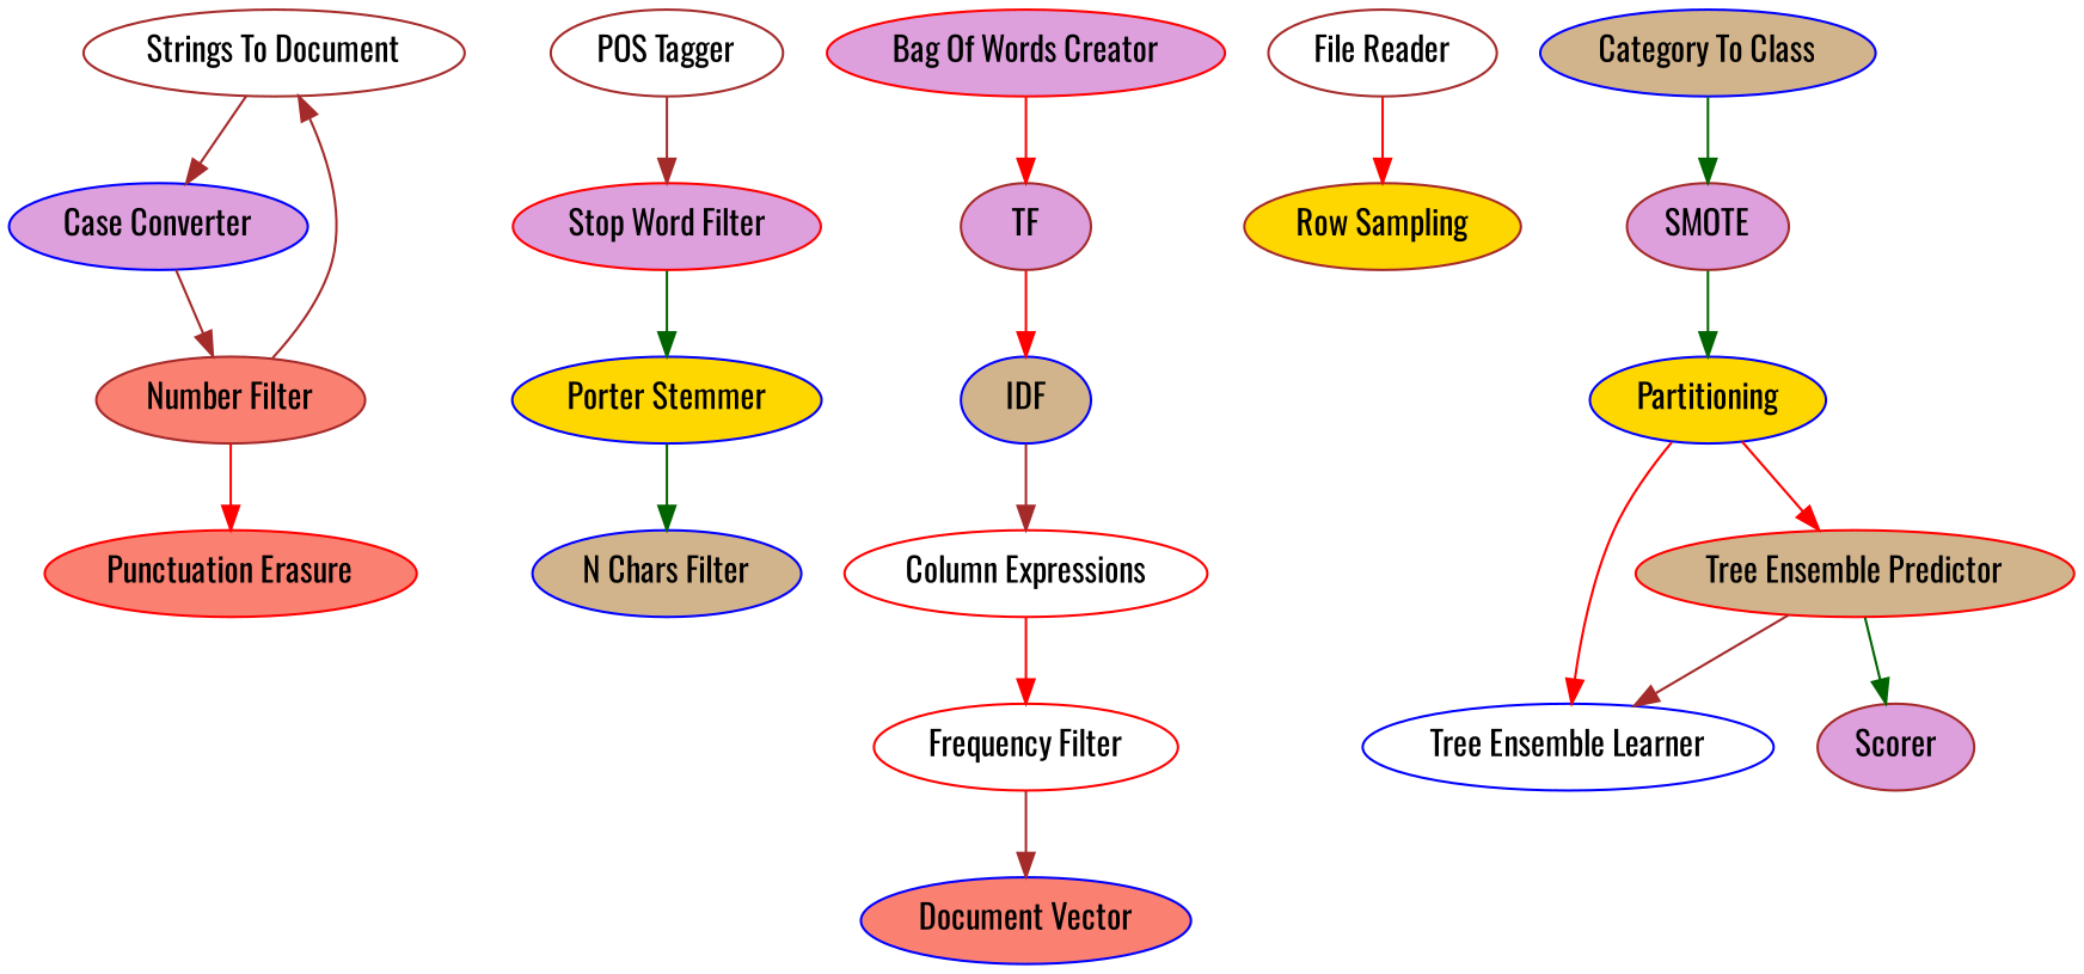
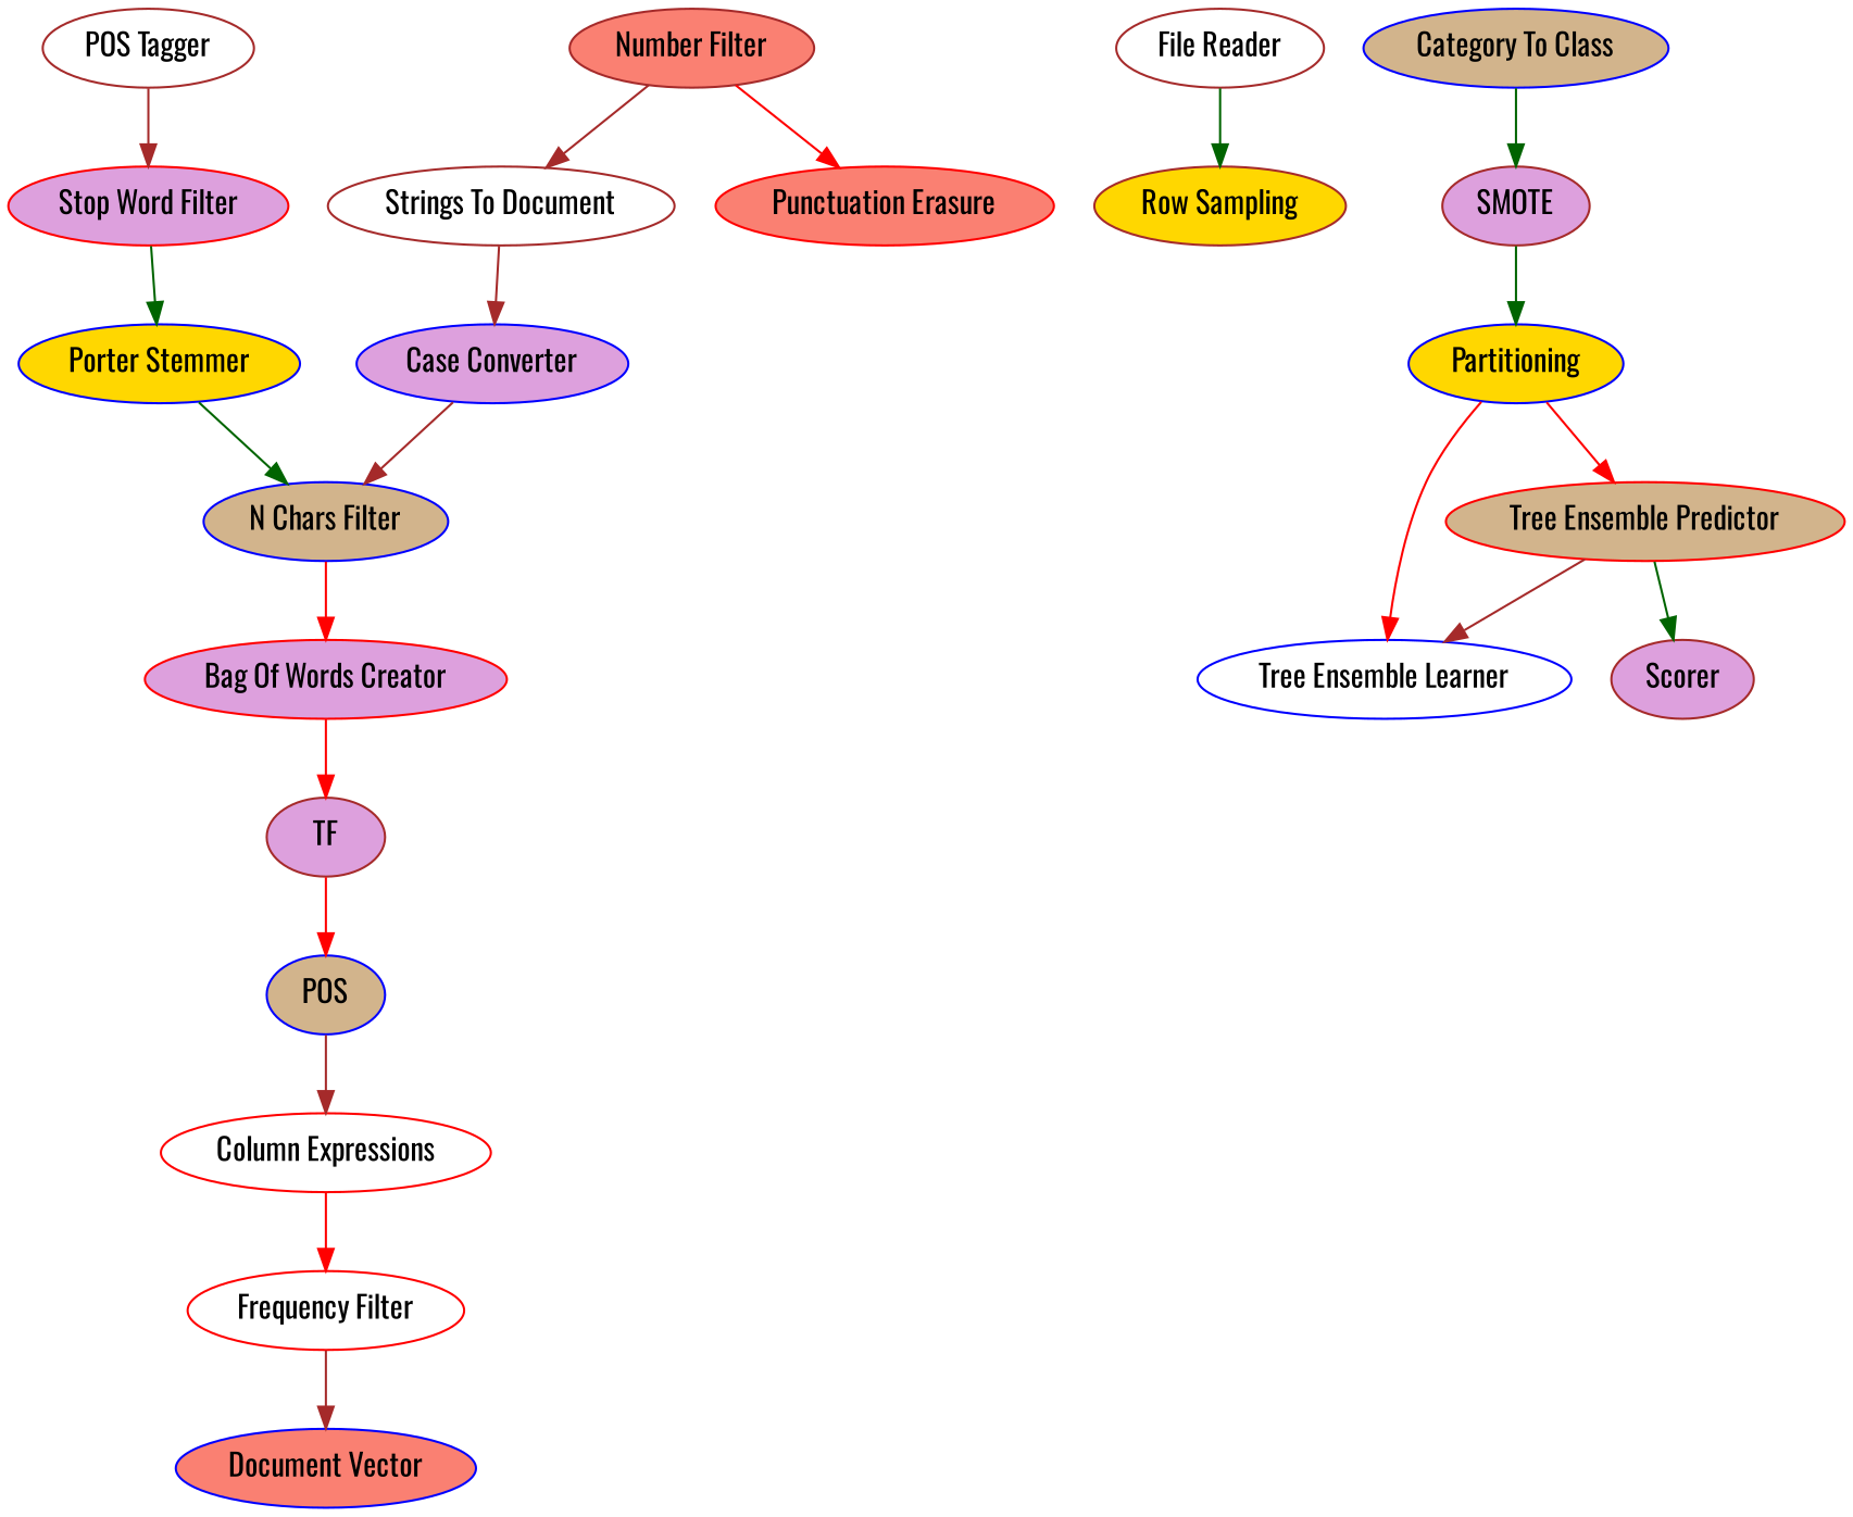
  digraph {
    fontname=Oswald
    rankdir=TB
    node [color=brown fillcolor=white fontname=Oswald style=filled]
    edge [color=red fontname=Oswald]
    n1 [label="Strings To Document"]
    n2 [color=blue fillcolor=plum label="Case Converter"]
    n3 [fillcolor=salmon label="Number Filter"]
    n4 [color=red fillcolor=salmon label="Punctuation Erasure"]
    n5 [color=blue fillcolor=gold label="Porter Stemmer"]
    n6 [color=blue fillcolor=tan label="N Chars Filter"]
    n7 [color=red fillcolor=plum label="Bag Of Words Creator"]
    n8 [fillcolor=plum label=TF]
    n9 [label="File Reader"]
    n10 [fillcolor=gold label="Row Sampling"]
    n11 [color=blue fillcolor=gold label=Partitioning]
    n12 [color=blue label="Tree Ensemble Learner"]
    n13 [color=red fillcolor=tan label="Tree Ensemble Predictor"]
    n14 [fillcolor=plum label=Scorer]
    n15 [color=blue fillcolor=tan label="Category To Class"]
    n16 [fillcolor=plum label=SMOTE]
    n17 [label="POS Tagger"]
    n18 [color=red fillcolor=plum label="Stop Word Filter"]
-   n19 [color=blue fillcolor=tan label=IDF]
+   n19 [color=blue fillcolor=tan label=POS]
    n20 [color=red label="Column Expressions"]
    n21 [color=red label="Frequency Filter"]
    n22 [color=blue fillcolor=salmon label="Document Vector"]
    n1 -> n2 [color=brown]
-   n2 -> n3 [color=brown]
+   n2 -> n6 [color=brown]
    n3 -> n1 [color=brown]
    n3 -> n4
    n5 -> n6 [color=darkgreen]
+   n6 -> n7
    n7 -> n8
    n8 -> n19
-   n9 -> n10
+   n9 -> n10 [color=darkgreen]
    n11 -> n12
    n11 -> n13
    n13 -> n12 [color=brown]
    n13 -> n14 [color=darkgreen]
    n15 -> n16 [color=darkgreen]
    n16 -> n11 [color=darkgreen]
    n17 -> n18 [color=brown]
    n18 -> n5 [color=darkgreen]
    n19 -> n20 [color=brown]
    n20 -> n21
    n21 -> n22 [color=brown]
  }
